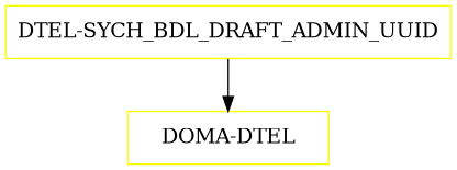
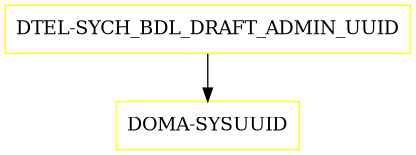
  digraph {
    node [color=yellow shape=box]
    "DTEL-SYCH_BDL_DRAFT_ADMIN_UUID"
-   "DOMA-SYSUUID" [label="DOMA-DTEL"]
+   "DOMA-SYSUUID"
    "DTEL-SYCH_BDL_DRAFT_ADMIN_UUID" -> "DOMA-SYSUUID"
  }
